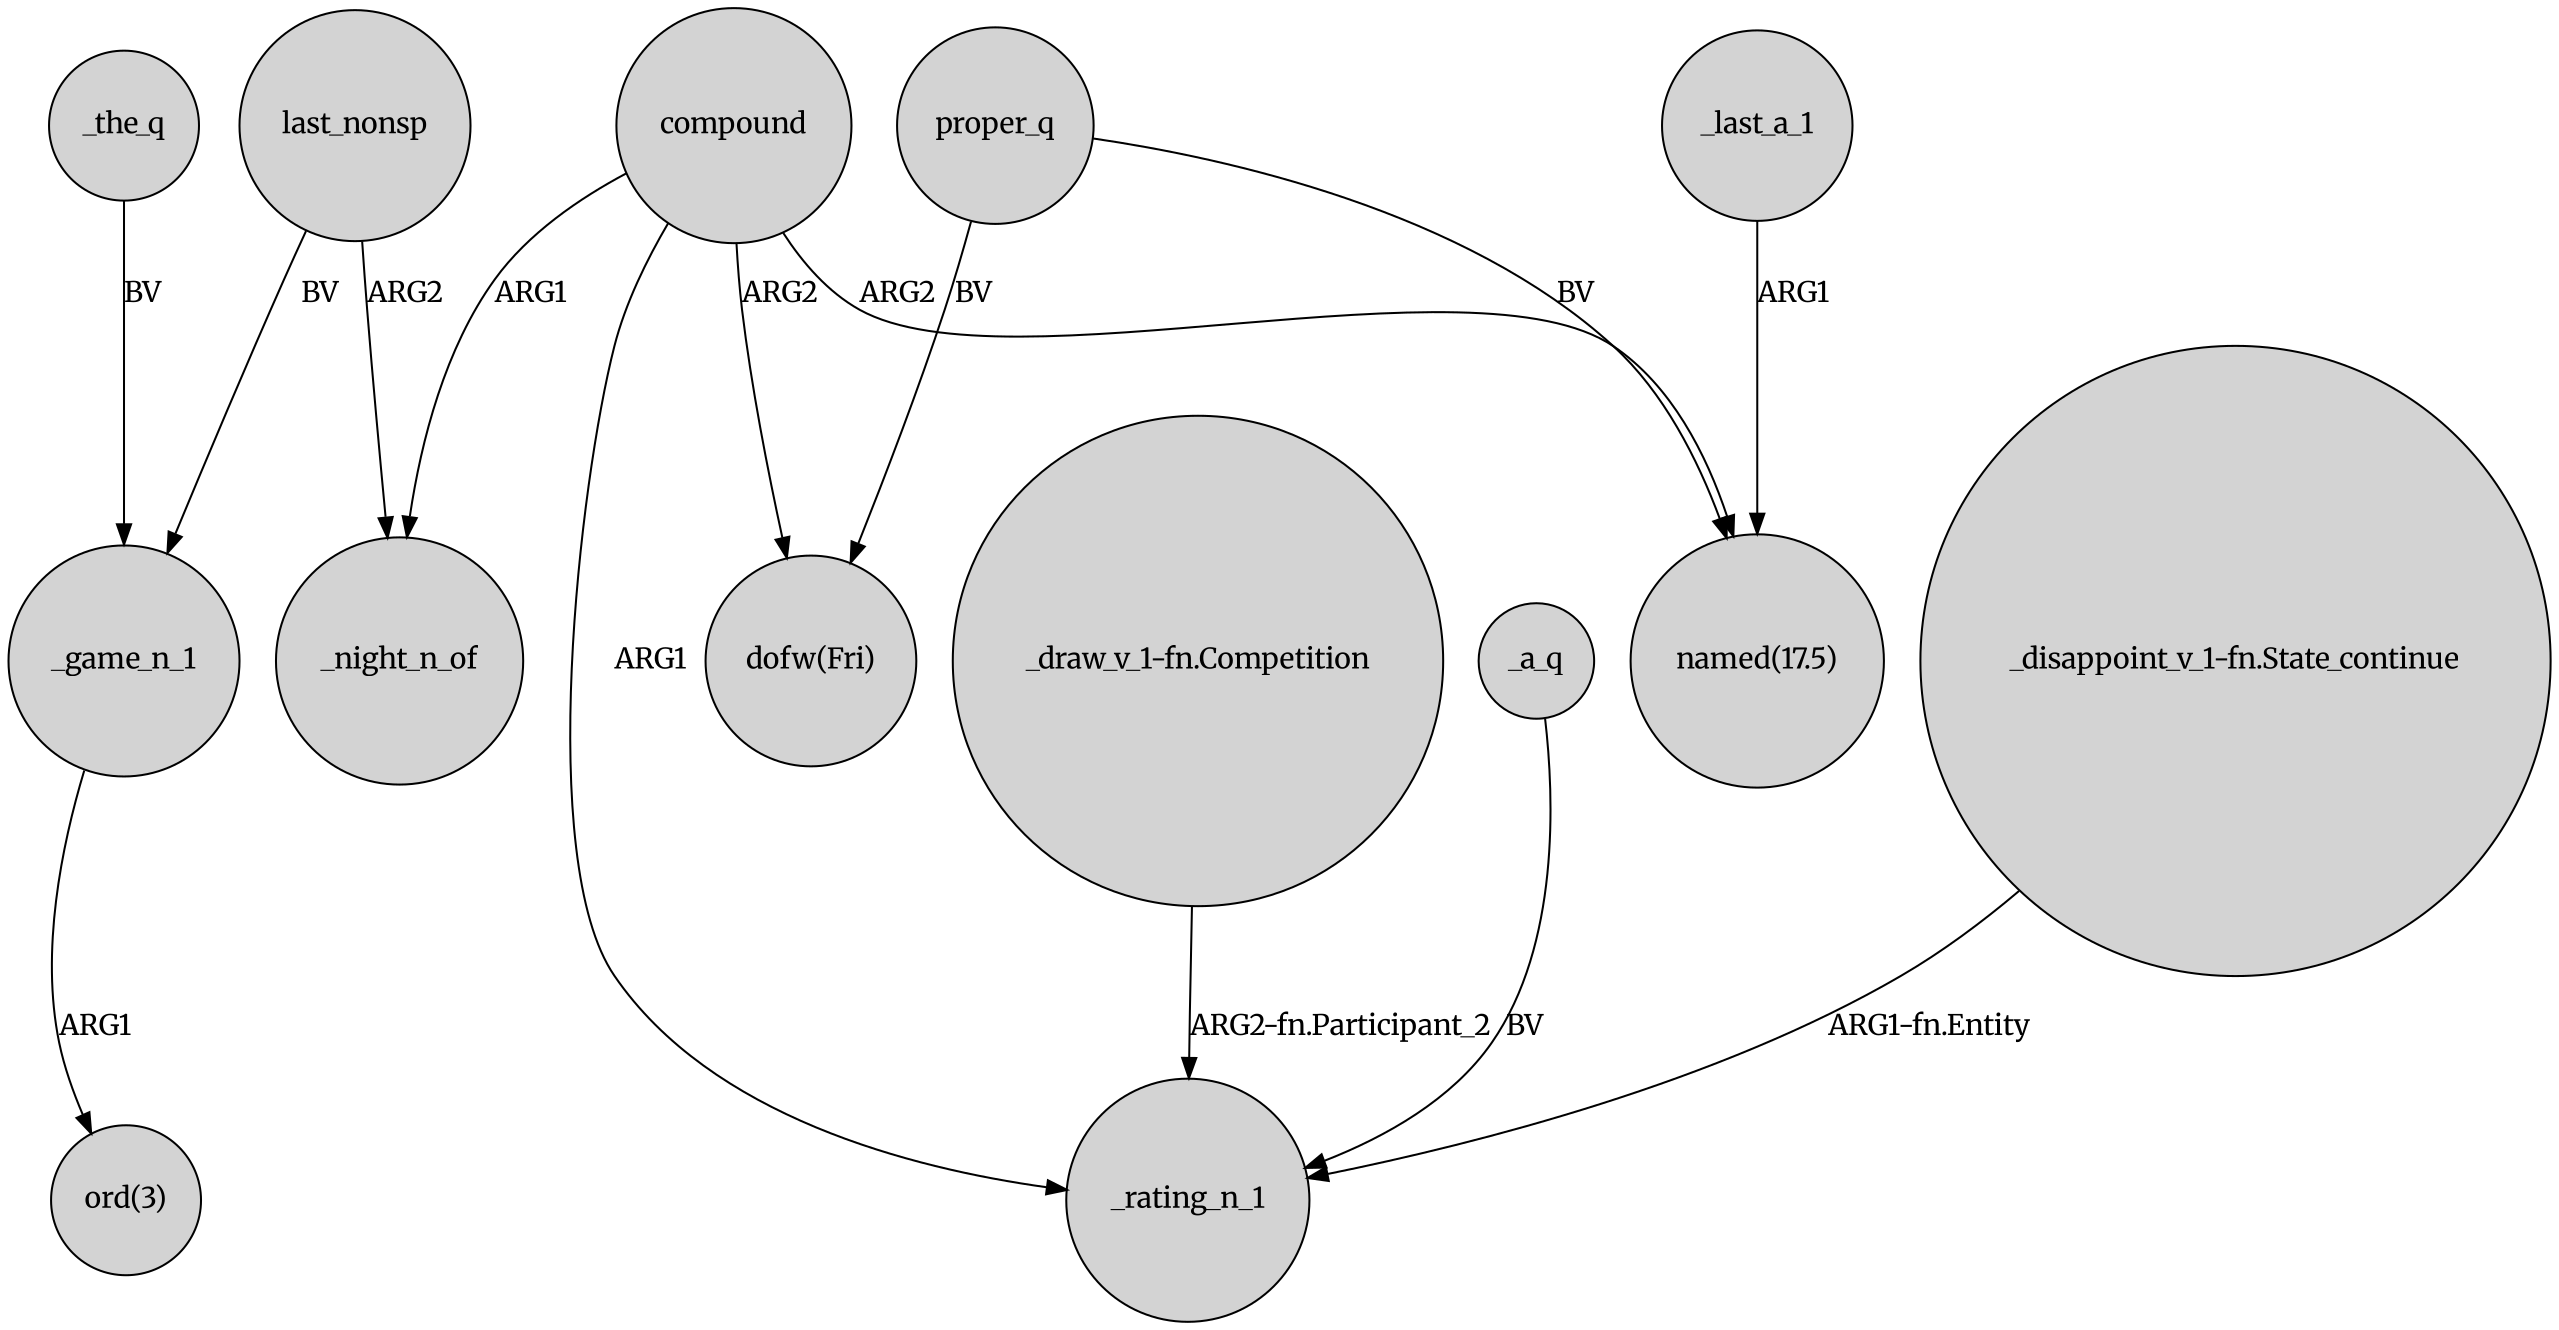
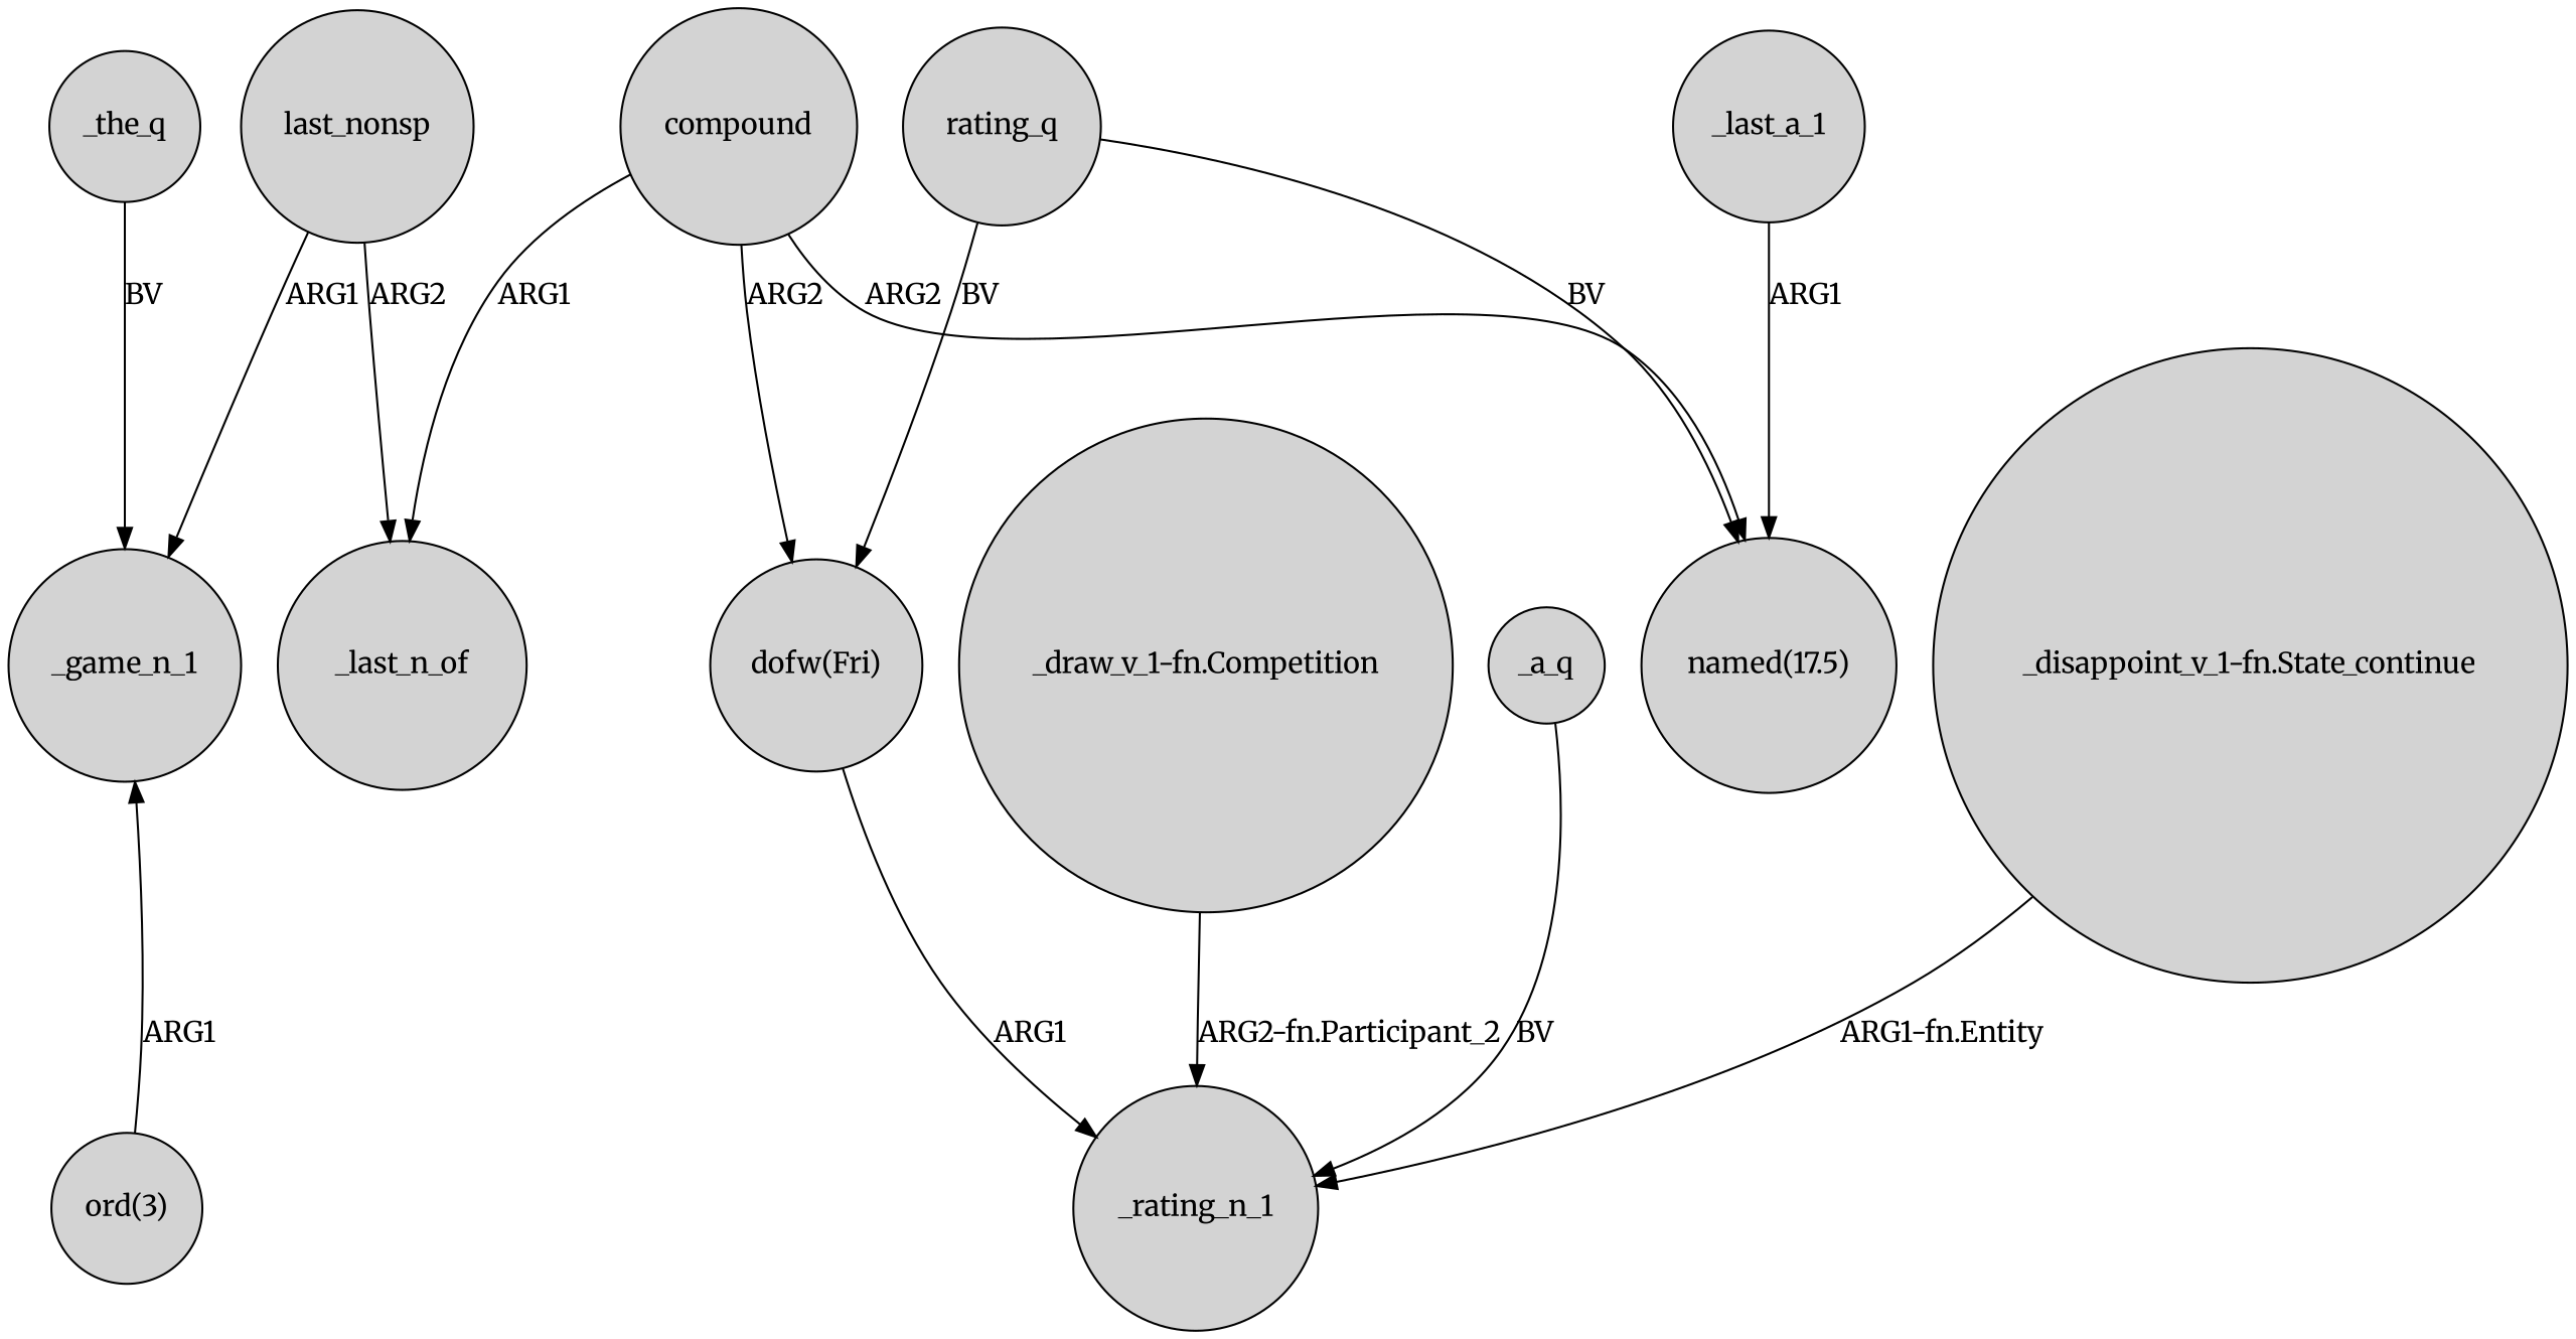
  digraph {
    fontname=Merriweather
    node [fontname=Merriweather shape=circle style=filled]
    edge [fontname=Merriweather]
    n1 [label=last_nonsp]
-   _night_n_of
+   _night_n_of [label=_last_n_of]
    _game_n_1
    "ord(3)"
    "_draw_v_1-fn.Competition"
    _rating_n_1
-   proper_q
+   proper_q [label=rating_q]
    "named(17.5)"
    "dofw(Fri)"
    _a_q
    compound
    _the_q
    "_disappoint_v_1-fn.State_continue"
    _last_a_1
    n1 -> _night_n_of [label=ARG2]
-   n1 -> _game_n_1 [label=BV]
-   _game_n_1 -> "ord(3)" [label=ARG1]
+   n1 -> _game_n_1 [label=ARG1]
+   "ord(3)" -> _game_n_1 [label=ARG1]
    "_draw_v_1-fn.Competition" -> _rating_n_1 [label="ARG2-fn.Participant_2"]
    proper_q -> "named(17.5)" [label=BV]
    proper_q -> "dofw(Fri)" [label=BV]
    _a_q -> _rating_n_1 [label=BV]
    compound -> _night_n_of [label=ARG1]
-   compound -> _rating_n_1 [label=ARG1]
+   "dofw(Fri)" -> _rating_n_1 [label=ARG1]
    compound -> "named(17.5)" [label=ARG2]
    compound -> "dofw(Fri)" [label=ARG2]
    _the_q -> _game_n_1 [label=BV]
    "_disappoint_v_1-fn.State_continue" -> _rating_n_1 [label="ARG1-fn.Entity"]
    _last_a_1 -> "named(17.5)" [label=ARG1]
  }
